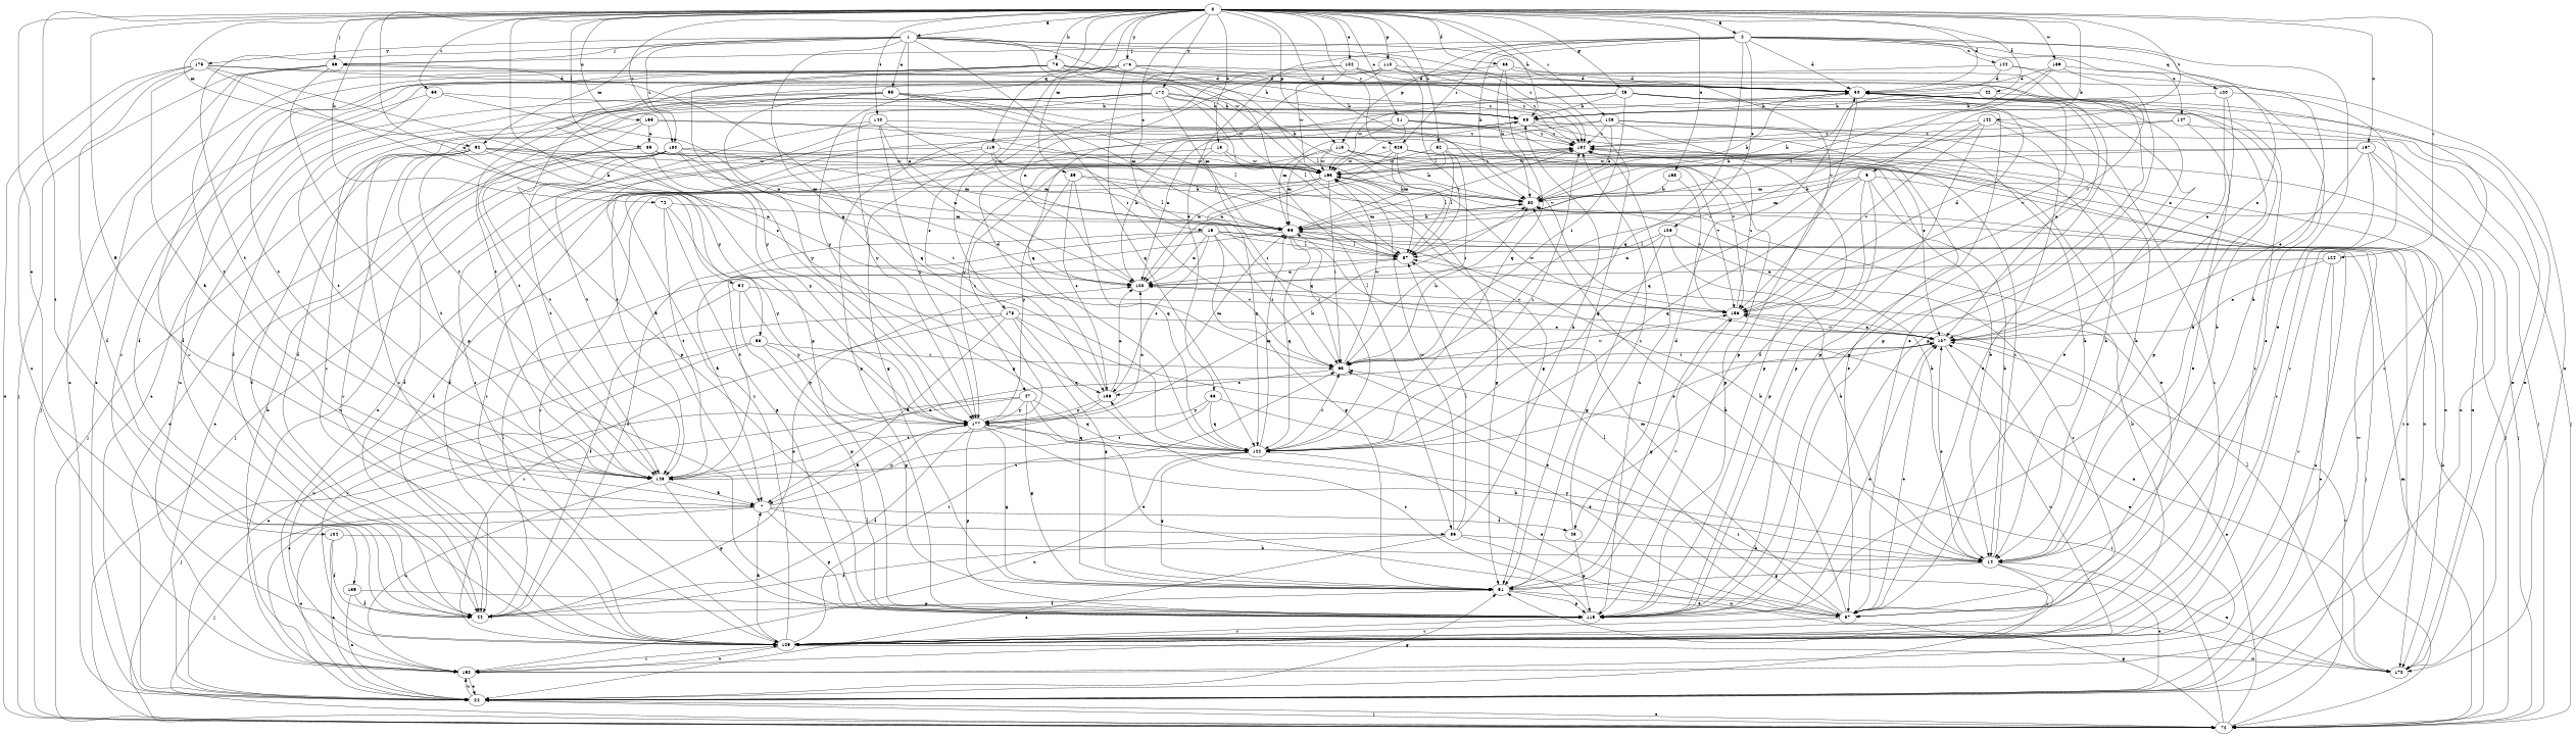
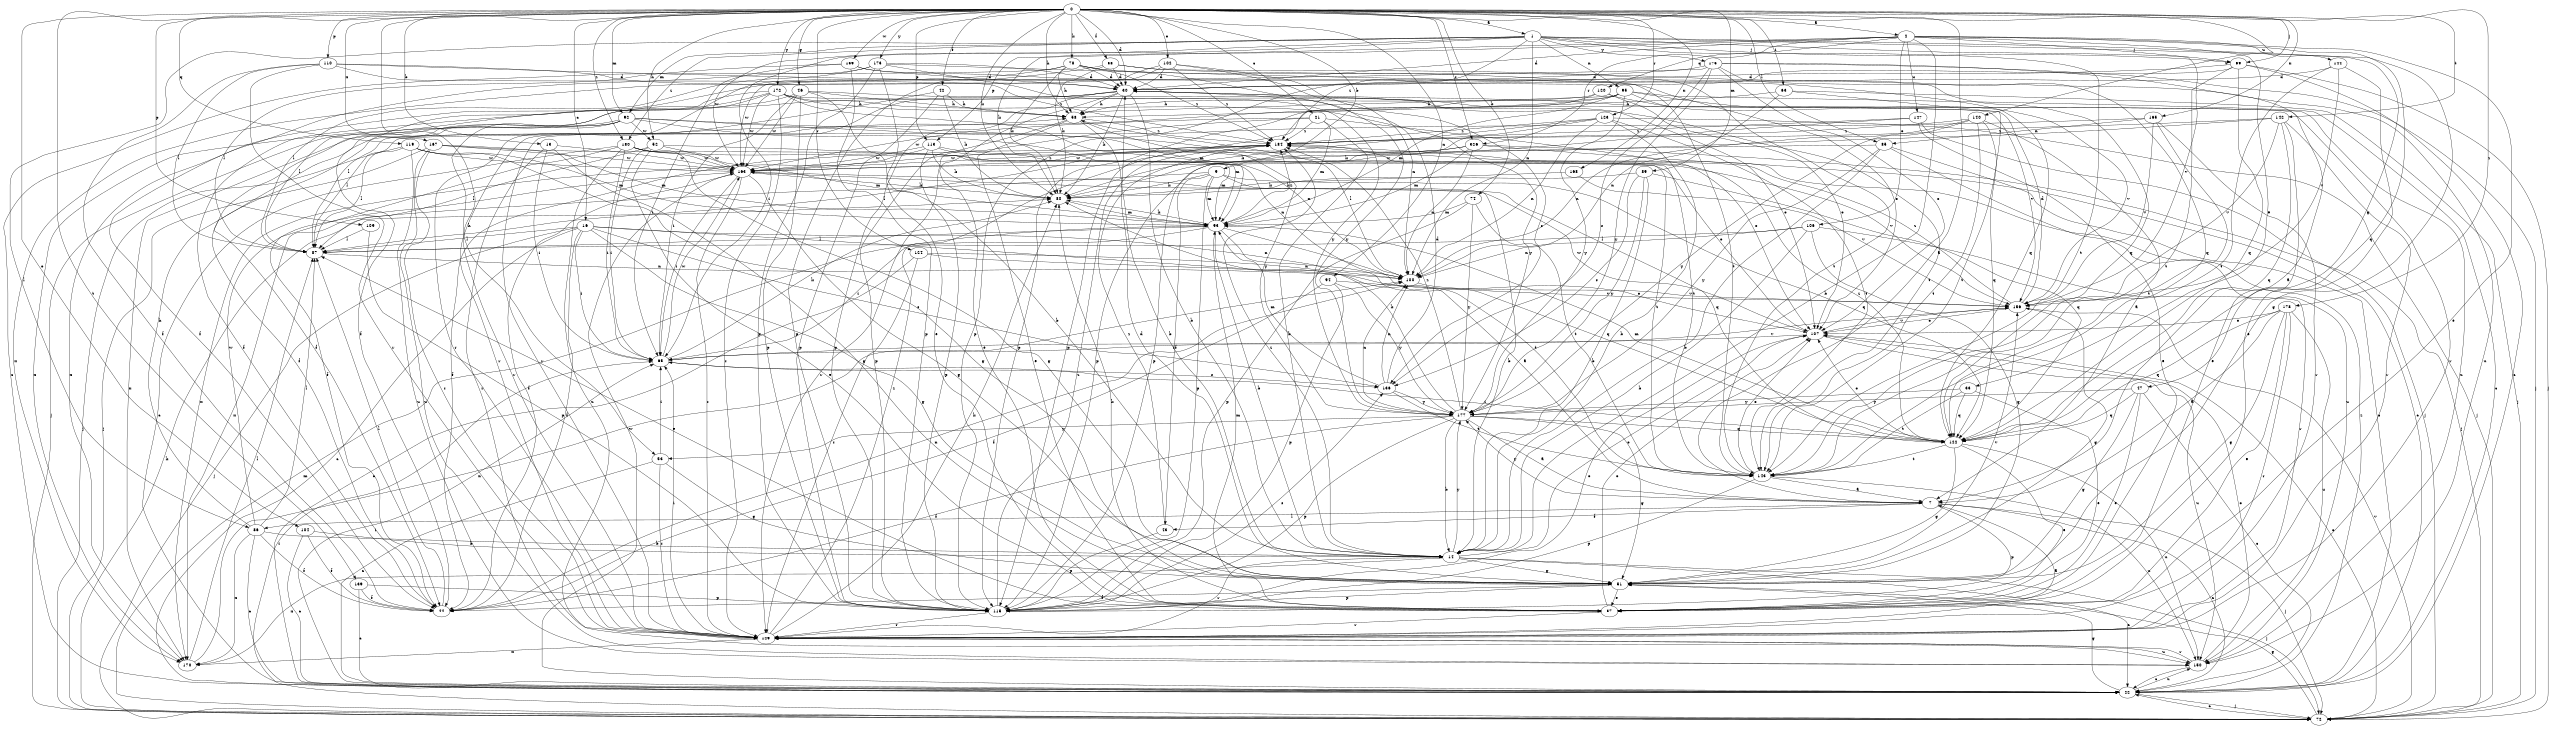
  strict digraph {
    0
    1
    2
    7
    9
    13
    16
    21
    30
    38
    42
    46
    52
    53
    58
    63
    69
    74
    78
    80
    85
    89
    92
    94
    102
    104
+   109
    110
    113
    119
    123
    124
    n33 [label=326]
    139
    140
    142
    159
    165
    167
    168
    172
    173
    178
    180
    47
    51
    65
    86
    95
    100
    143
    156
    163
    175
    184
    14
    33
    37
    106
    120
    122
    144
    147
    22
    43
    72
    115
    177
    93
    170
    129
    44
    87
    136
    107
    150
    0 -> 1 [label=a]
    0 -> 2 [label=a]
    0 -> 7 [label=a]
    0 -> 9 [label=b]
    0 -> 13 [label=b]
    0 -> 16 [label=c]
    0 -> 21 [label=c]
    0 -> 30 [label=d]
    0 -> 38 [label=f]
    0 -> 42 [label=f]
    0 -> 46 [label=g]
    0 -> 52 [label=h]
    0 -> 53 [label=h]
    0 -> 58 [label=h]
    0 -> 63 [label=i]
    0 -> 69 [label=j]
    0 -> 74 [label=k]
    0 -> 78 [label=k]
    0 -> 80 [label=k]
    0 -> 85 [label=l]
    0 -> 89 [label=m]
    0 -> 92 [label=m]
    0 -> 94 [label=n]
    0 -> 102 [label=o]
    0 -> 104 [label=o]
+   0 -> 109 [label=p]
    0 -> 110 [label=p]
    0 -> 113 [label=p]
    0 -> 119 [label=q]
    0 -> 123 [label=r]
    0 -> 124 [label=r]
    0 -> n33 [label=r]
    0 -> 139 [label=t]
    0 -> 140 [label=t]
    0 -> 142 [label=t]
    0 -> 159 [label=w]
    0 -> 165 [label=x]
    0 -> 167 [label=x]
    0 -> 168 [label=x]
    0 -> 172 [label=y]
    0 -> 173 [label=y]
    0 -> 178 [label=z]
    0 -> 180 [label=z]
    1 -> 69 [label=j]
    1 -> 92 [label=m]
    1 -> 180 [label=z]
    1 -> 47 [label=g]
    1 -> 51 [label=g]
    1 -> 65 [label=i]
    1 -> 86 [label=l]
    1 -> 95 [label=n]
    1 -> 100 [label=n]
    1 -> 143 [label=t]
    1 -> 156 [label=v]
    1 -> 163 [label=w]
    1 -> 175 [label=y]
    1 -> 184 [label=z]
    2 -> 30 [label=d]
    2 -> 69 [label=j]
    2 -> 80 [label=k]
    2 -> 113 [label=p]
    2 -> n33 [label=r]
    2 -> 14 [label=b]
    2 -> 33 [label=e]
    2 -> 37 [label=e]
    2 -> 106 [label=o]
    2 -> 120 [label=q]
    2 -> 122 [label=q]
    2 -> 144 [label=u]
    2 -> 147 [label=u]
    7 -> 86 [label=l]
    7 -> 22 [label=c]
    7 -> 43 [label=f]
    7 -> 72 [label=j]
    7 -> 115 [label=p]
    7 -> 177 [label=y]
    9 -> 80 [label=k]
    9 -> 14 [label=b]
    9 -> 122 [label=q]
    9 -> 43 [label=f]
    9 -> 115 [label=p]
    9 -> 93 [label=m]
    9 -> 170 [label=x]
    13 -> 51 [label=g]
    13 -> 65 [label=i]
    13 -> 163 [label=w]
    13 -> 129 [label=r]
    16 -> 7 [label=a]
    16 -> 51 [label=g]
    16 -> 65 [label=i]
    16 -> 100 [label=n]
    16 -> 22 [label=c]
    16 -> 72 [label=j]
    16 -> 44 [label=f]
    16 -> 87 [label=l]
    16 -> 136 [label=s]
    21 -> 163 [label=w]
    21 -> 184 [label=z]
    21 -> 14 [label=b]
    21 -> 93 [label=m]
    21 -> 129 [label=r]
    21 -> 107 [label=o]
    30 -> 58 [label=h]
    30 -> 80 [label=k]
    30 -> 156 [label=v]
    30 -> 14 [label=b]
    30 -> 37 [label=e]
    30 -> 115 [label=p]
    30 -> 170 [label=x]
    30 -> 129 [label=r]
    38 -> 30 [label=d]
    38 -> 80 [label=k]
    38 -> 143 [label=t]
    38 -> 122 [label=q]
    38 -> 115 [label=p]
    42 -> 58 [label=h]
    42 -> 80 [label=k]
    42 -> 115 [label=p]
    42 -> 129 [label=r]
    46 -> 58 [label=h]
    46 -> 65 [label=i]
    46 -> 163 [label=w]
    46 -> 14 [label=b]
    46 -> 115 [label=p]
    46 -> 44 [label=f]
    46 -> 107 [label=o]
    52 -> 65 [label=i]
    52 -> 100 [label=n]
    52 -> 163 [label=w]
    52 -> 37 [label=e]
    52 -> 87 [label=l]
    53 -> 51 [label=g]
    53 -> 65 [label=i]
    53 -> 22 [label=c]
-   53 -> 177 [label=y]
+   177 -> 53 [label=y]
    53 -> 129 [label=r]
    58 -> 184 [label=z]
    58 -> 14 [label=b]
    58 -> 37 [label=e]
    58 -> 115 [label=p]
    58 -> 177 [label=y]
    63 -> 58 [label=h]
    63 -> 100 [label=n]
    63 -> 143 [label=t]
    63 -> 72 [label=j]
    69 -> 30 [label=d]
    69 -> 143 [label=t]
    69 -> 122 [label=q]
    69 -> 22 [label=c]
    69 -> 72 [label=j]
    69 -> 115 [label=p]
    74 -> 143 [label=t]
    74 -> 115 [label=p]
    74 -> 177 [label=y]
    74 -> 93 [label=m]
    78 -> 30 [label=d]
    78 -> 58 [label=h]
    78 -> 80 [label=k]
    78 -> 143 [label=t]
    78 -> 184 [label=z]
    78 -> 22 [label=c]
    78 -> 177 [label=y]
    78 -> 129 [label=r]
    80 -> 93 [label=m]
    85 -> 163 [label=w]
    85 -> 14 [label=b]
    85 -> 22 [label=c]
    85 -> 177 [label=y]
-   85 -> 150 [label=k]
+   85 -> 150 [label=u]
    89 -> 80 [label=k]
    89 -> 14 [label=b]
    89 -> 122 [label=q]
    89 -> 177 [label=y]
    89 -> 136 [label=s]
    92 -> 100 [label=n]
    92 -> 143 [label=t]
-   92 -> 163 [label=w]
+   92 -> 52 [label=w]
    92 -> 72 [label=j]
    92 -> 93 [label=m]
    92 -> 170 [label=x]
    92 -> 129 [label=r]
    92 -> 44 [label=f]
    94 -> 156 [label=v]
    94 -> 115 [label=p]
    94 -> 177 [label=y]
    94 -> 44 [label=f]
    102 -> 30 [label=d]
    102 -> 100 [label=n]
    102 -> 163 [label=w]
    102 -> 184 [label=z]
    102 -> 170 [label=x]
    102 -> 136 [label=s]
    104 -> 14 [label=b]
    104 -> 22 [label=c]
    104 -> 44 [label=f]
+   109 -> 115 [label=p]
+   109 -> 87 [label=l]
    110 -> 30 [label=d]
    110 -> 184 [label=z]
    110 -> 122 [label=q]
    110 -> 129 [label=r]
    110 -> 44 [label=f]
    110 -> 87 [label=l]
    113 -> 80 [label=k]
    113 -> 156 [label=v]
    113 -> 163 [label=w]
    113 -> 115 [label=p]
    113 -> 93 [label=m]
    113 -> 44 [label=f]
    119 -> 51 [label=g]
    119 -> 163 [label=w]
    119 -> 72 [label=j]
    119 -> 93 [label=m]
    119 -> 87 [label=l]
    119 -> 150 [label=u]
    123 -> 80 [label=k]
    123 -> 100 [label=n]
    123 -> 143 [label=t]
    123 -> 184 [label=z]
    123 -> 14 [label=b]
    123 -> 72 [label=j]
    123 -> 115 [label=p]
    124 -> 100 [label=n]
    124 -> 22 [label=c]
    124 -> 129 [label=r]
    124 -> 107 [label=o]
    n33 -> 100 [label=n]
    n33 -> 163 [label=w]
    n33 -> 22 [label=c]
    n33 -> 72 [label=j]
    n33 -> 93 [label=m]
    n33 -> 87 [label=l]
    139 -> 22 [label=c]
    139 -> 115 [label=p]
    139 -> 44 [label=f]
    140 -> 7 [label=a]
    140 -> 100 [label=n]
    140 -> 143 [label=t]
    140 -> 184 [label=z]
    140 -> 122 [label=q]
    140 -> 177 [label=y]
    142 -> 156 [label=v]
    142 -> 184 [label=z]
    142 -> 37 [label=e]
    142 -> 122 [label=q]
    142 -> 115 [label=p]
    142 -> 129 [label=r]
    159 -> 30 [label=d]
    159 -> 65 [label=i]
    159 -> 115 [label=p]
    159 -> 87 [label=l]
    159 -> 107 [label=o]
    165 -> 85 [label=n]
    165 -> 143 [label=t]
    165 -> 156 [label=v]
    165 -> 129 [label=r]
    165 -> 87 [label=l]
    167 -> 163 [label=w]
    167 -> 72 [label=j]
    167 -> 93 [label=m]
    167 -> 129 [label=r]
    167 -> 107 [label=o]
    167 -> 150 [label=u]
    168 -> 80 [label=k]
    168 -> 156 [label=v]
    172 -> 58 [label=h]
    172 -> 143 [label=t]
    172 -> 163 [label=w]
    172 -> 177 [label=y]
    172 -> 93 [label=m]
    172 -> 170 [label=x]
    172 -> 129 [label=r]
    172 -> 44 [label=f]
    172 -> 87 [label=l]
    173 -> 30 [label=d]
    173 -> 37 [label=e]
    173 -> 122 [label=q]
    173 -> 115 [label=p]
    173 -> 177 [label=y]
    173 -> 44 [label=f]
    173 -> 87 [label=l]
    178 -> 7 [label=a]
    178 -> 51 [label=g]
    178 -> 37 [label=e]
    178 -> 122 [label=q]
    178 -> 129 [label=r]
    178 -> 107 [label=o]
    178 -> 150 [label=u]
    180 -> 51 [label=g]
    180 -> 65 [label=i]
    180 -> 143 [label=t]
    180 -> 163 [label=w]
    180 -> 22 [label=c]
    180 -> 93 [label=m]
    180 -> 44 [label=f]
    180 -> 150 [label=u]
    47 -> 51 [label=g]
    47 -> 37 [label=e]
    47 -> 122 [label=q]
    47 -> 22 [label=c]
-   47 -> 72 [label=j]
+   14 -> 72 [label=j]
    47 -> 177 [label=y]
    51 -> 30 [label=d]
    51 -> 156 [label=v]
    51 -> 37 [label=e]
    51 -> 115 [label=p]
    51 -> 44 [label=f]
    65 -> 80 [label=k]
    65 -> 156 [label=v]
    65 -> 163 [label=w]
    65 -> 136 [label=s]
    86 -> 58 [label=h]
    86 -> 163 [label=w]
    86 -> 14 [label=b]
    86 -> 22 [label=c]
    86 -> 170 [label=x]
    86 -> 44 [label=f]
    86 -> 87 [label=l]
    95 -> 58 [label=h]
    95 -> 156 [label=v]
    95 -> 22 [label=c]
    95 -> 115 [label=p]
    95 -> 177 [label=y]
    95 -> 93 [label=m]
    95 -> 87 [label=l]
    95 -> 150 [label=u]
-   100 -> 58 [label=h]
+   100 -> 58 [label=l]
    100 -> 156 [label=v]
    143 -> 7 [label=a]
    143 -> 115 [label=p]
    143 -> 107 [label=o]
    143 -> 150 [label=u]
    156 -> 30 [label=d]
    156 -> 51 [label=g]
    156 -> 184 [label=z]
    156 -> 107 [label=o]
    163 -> 80 [label=k]
    163 -> 51 [label=g]
    163 -> 65 [label=i]
    163 -> 184 [label=z]
    163 -> 122 [label=q]
    163 -> 129 [label=r]
    163 -> 44 [label=f]
    175 -> 7 [label=a]
    175 -> 30 [label=d]
-   175 -> 72 [label=x]
+   175 -> 72 [label=j]
    175 -> 177 [label=y]
    175 -> 44 [label=f]
    175 -> 136 [label=s]
    175 -> 107 [label=o]
    175 -> 150 [label=u]
    184 -> 163 [label=w]
    184 -> 170 [label=x]
    14 -> 51 [label=g]
    14 -> 184 [label=z]
    14 -> 22 [label=c]
    14 -> 177 [label=y]
    14 -> 170 [label=x]
    14 -> 129 [label=r]
    14 -> 107 [label=o]
    33 -> 143 [label=t]
    33 -> 37 [label=e]
    33 -> 122 [label=q]
    33 -> 177 [label=y]
    37 -> 80 [label=k]
    37 -> 93 [label=m]
    37 -> 129 [label=r]
-   37 -> 87 [label=l]
+   37 -> 87 [label=e]
    37 -> 107 [label=o]
    106 -> 51 [label=g]
    106 -> 100 [label=n]
    106 -> 14 [label=b]
    106 -> 129 [label=r]
    106 -> 87 [label=l]
    120 -> 58 [label=h]
    120 -> 115 [label=p]
    120 -> 129 [label=r]
    120 -> 107 [label=o]
    122 -> 51 [label=g]
    122 -> 65 [label=i]
    122 -> 143 [label=t]
    122 -> 184 [label=z]
    122 -> 37 [label=e]
    122 -> 93 [label=m]
    122 -> 107 [label=o]
    122 -> 150 [label=u]
    144 -> 30 [label=d]
    144 -> 143 [label=t]
    144 -> 156 [label=v]
    144 -> 37 [label=e]
    147 -> 80 [label=k]
    147 -> 184 [label=z]
    147 -> 37 [label=e]
    147 -> 72 [label=j]
    22 -> 51 [label=g]
    22 -> 65 [label=i]
    22 -> 163 [label=w]
    22 -> 184 [label=z]
    22 -> 72 [label=j]
    22 -> 150 [label=u]
    43 -> 184 [label=z]
    43 -> 115 [label=p]
    72 -> 80 [label=k]
    72 -> 51 [label=g]
    72 -> 65 [label=i]
    72 -> 156 [label=v]
    72 -> 22 [label=c]
    72 -> 93 [label=m]
    72 -> 107 [label=o]
    115 -> 184 [label=z]
    115 -> 129 [label=r]
    115 -> 136 [label=s]
    115 -> 107 [label=o]
    177 -> 7 [label=a]
    177 -> 80 [label=k]
    177 -> 51 [label=g]
    177 -> 100 [label=n]
    177 -> 184 [label=z]
    177 -> 14 [label=b]
    177 -> 122 [label=q]
    177 -> 115 [label=p]
    177 -> 44 [label=f]
    93 -> 80 [label=k]
    93 -> 65 [label=i]
    93 -> 143 [label=t]
    93 -> 184 [label=z]
    93 -> 14 [label=b]
    93 -> 122 [label=q]
    93 -> 87 [label=l]
    170 -> 100 [label=n]
    170 -> 87 [label=l]
    129 -> 7 [label=a]
    129 -> 80 [label=k]
    129 -> 65 [label=i]
    129 -> 184 [label=z]
    129 -> 170 [label=x]
    129 -> 150 [label=u]
    44 -> 100 [label=n]
    44 -> 87 [label=l]
    87 -> 100 [label=n]
    136 -> 30 [label=d]
    136 -> 100 [label=n]
    136 -> 143 [label=t]
    136 -> 177 [label=y]
    136 -> 93 [label=m]
    107 -> 65 [label=i]
    107 -> 156 [label=v]
    107 -> 163 [label=w]
    107 -> 150 [label=u]
    150 -> 22 [label=c]
    150 -> 129 [label=r]
    150 -> 107 [label=o]
  }
